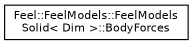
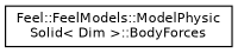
  digraph {
    rankdir=LR
-   n1 [color=black fillcolor=white fontname=Helvetica fontsize=10 height=0.2 label="Feel::FeelModels::FeelModels\lSolid\< Dim \>::BodyForces" shape=record style=filled width=0.4]
+   n1 [color=black fillcolor=white fontname=Helvetica fontsize=10 height=0.2 label="Feel::FeelModels::ModelPhysic\lSolid\< Dim \>::BodyForces" shape=record style=filled width=0.4]
  }
